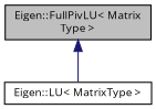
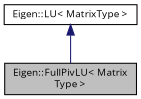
  digraph {
    fontname="Open Sans"
    node [color=black fontname="Open Sans" fontsize=10 shape=record style=filled]
    n1 [fillcolor=grey75 fontcolor=black height=0.2 label="Eigen::FullPivLU\< Matrix\lType \>" width=0.4]
    n2 [fillcolor=white height=0.2 label="Eigen::LU\< MatrixType \>" width=0.4]
-   n1 -> n2 [color=midnightblue dir=back fontname="Open Sans" fontsize=10 labelfontname=Helvetica labelfontsize=10 style=solid]
+   n2 -> n1 [color=midnightblue dir=back fontname="Open Sans" fontsize=10 labelfontname=Helvetica labelfontsize=10 style=solid]
  }
